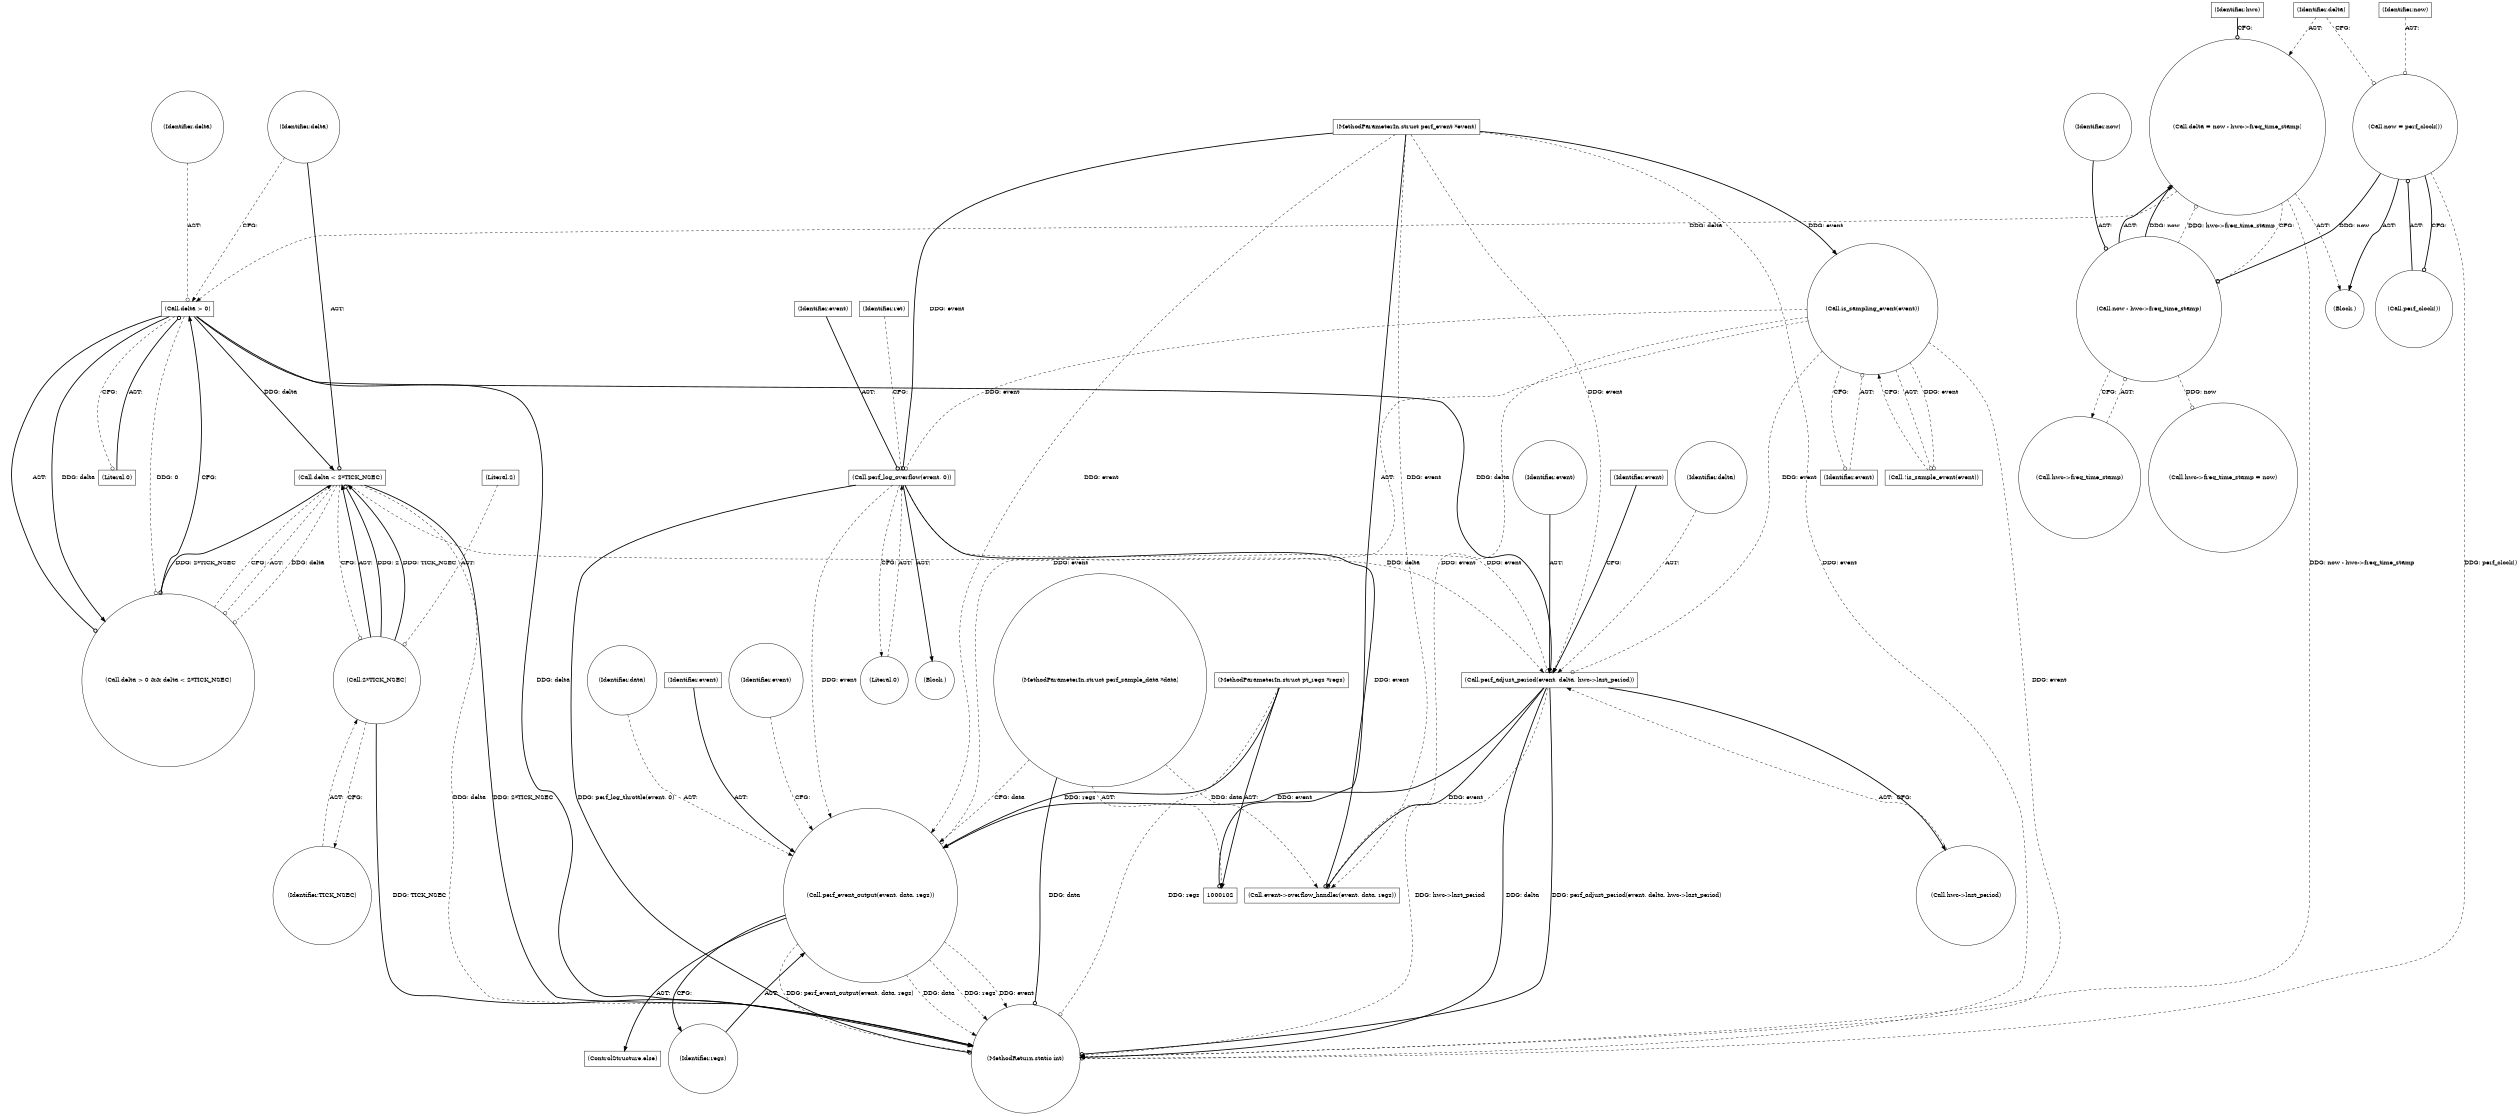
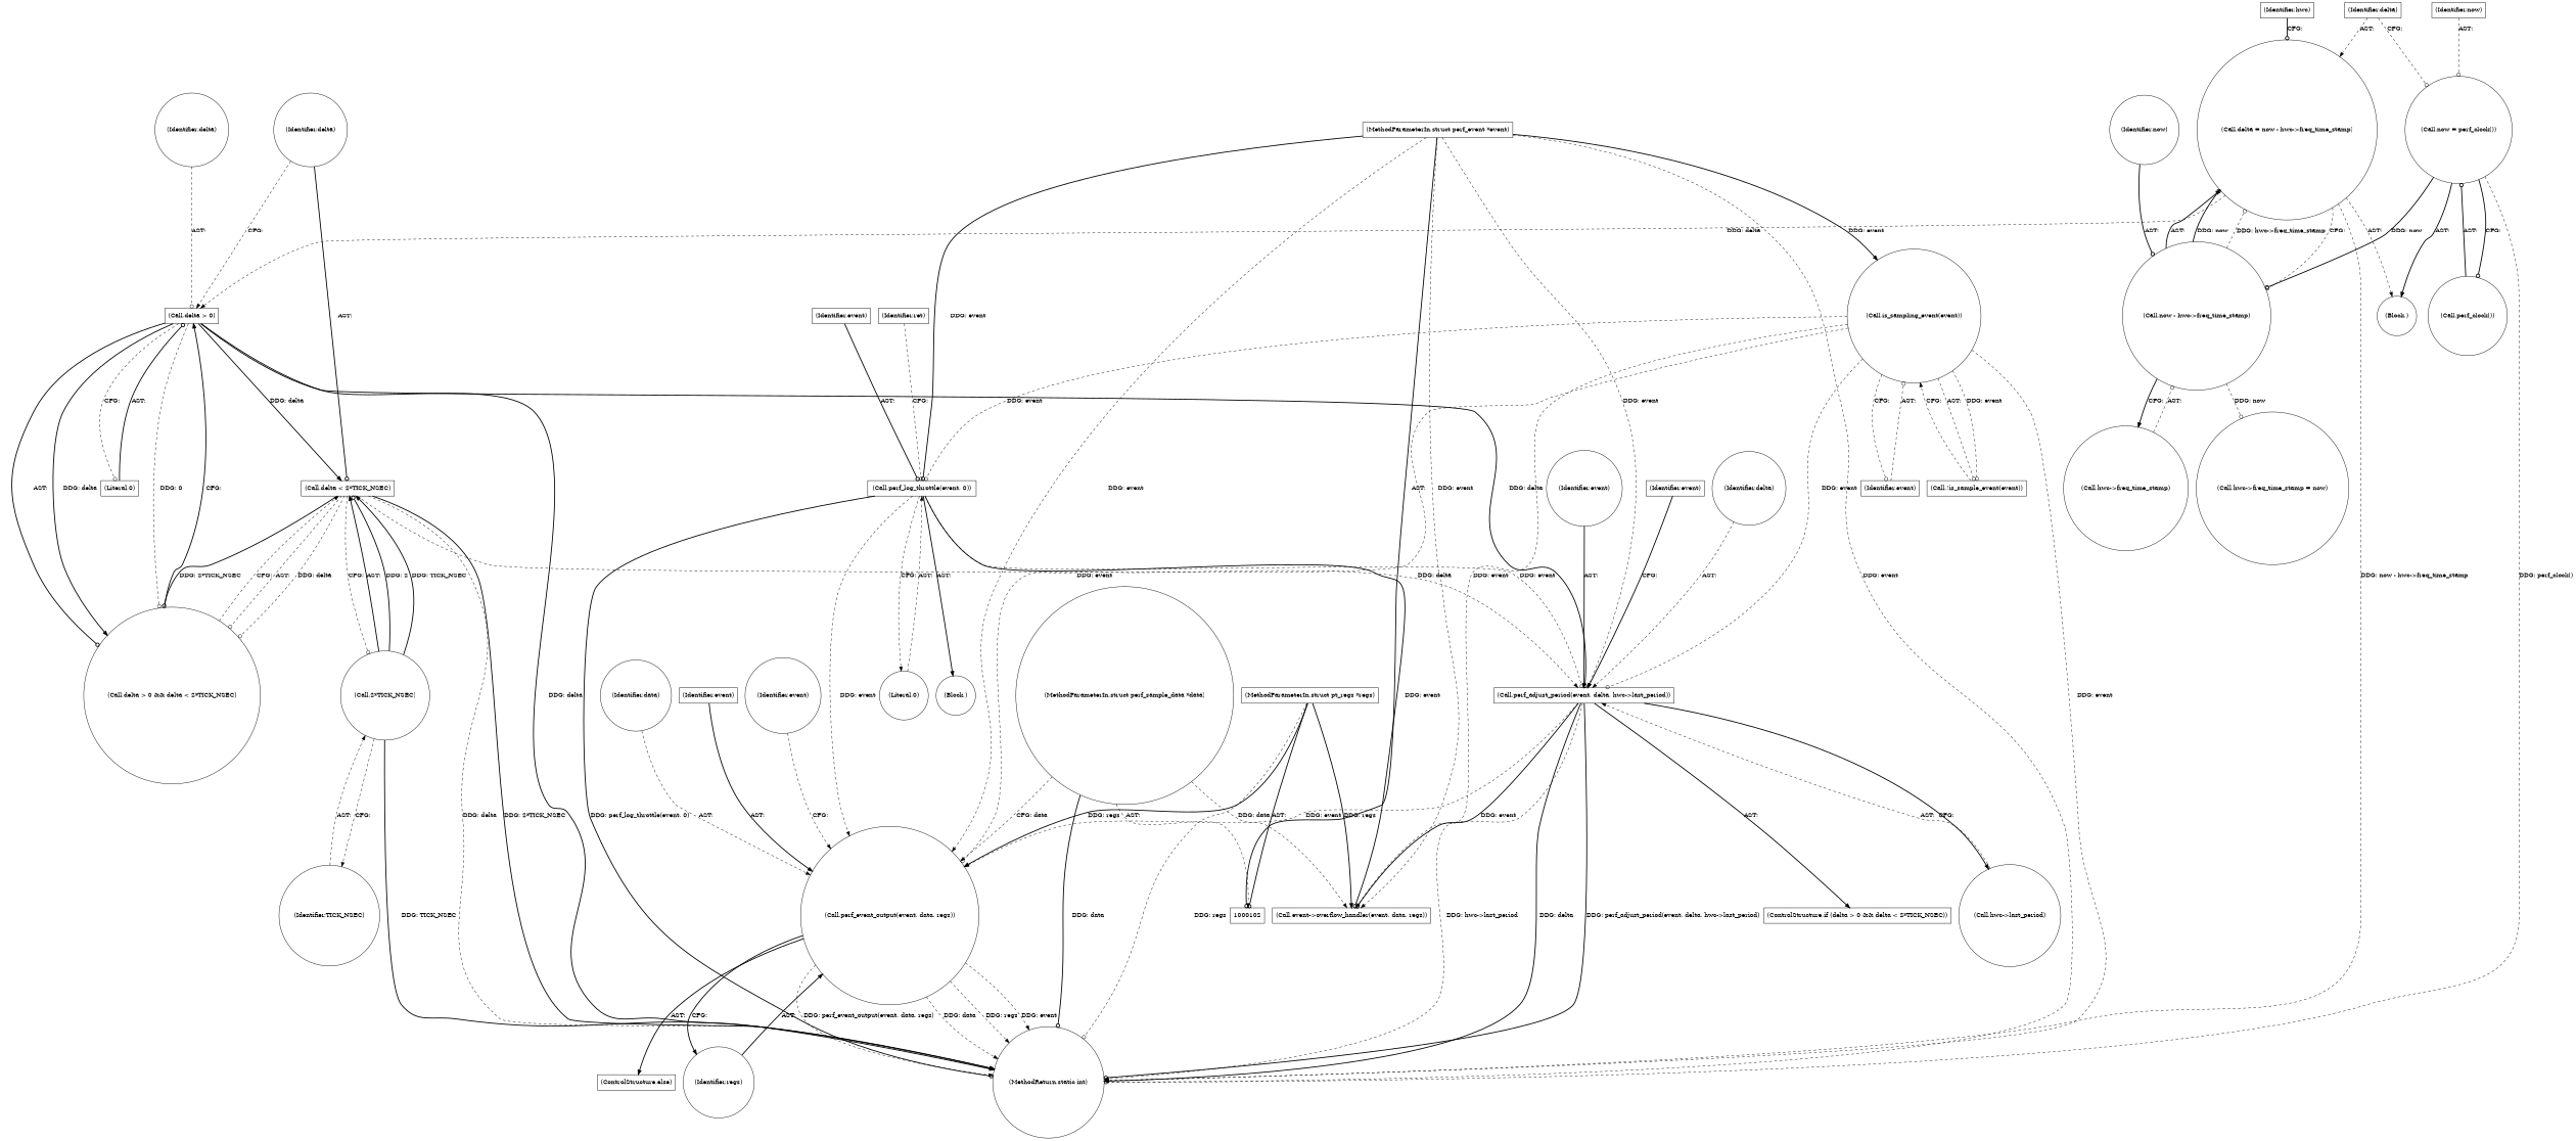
  digraph {
    node [shape=circle]
    edge [arrowhead=normal style=dashed]
    n1 [label="(Call,perf_event_output(event, data, regs))"]
    n2 [label="(ControlStructure,else)" shape=box]
    n3 [label="(Identifier,regs)"]
    n4 [label="(MethodReturn,static int)"]
-   n5 [label="(Call,perf_log_overflow(event, 0))" shape=box]
+   n5 [label="(Call,perf_log_throttle(event, 0))" shape=box]
    n6 [label="(Call,perf_adjust_period(event, delta, hwc->last_period))" shape=box]
    n7 [label="(Call,event->overflow_handler(event, data, regs))" shape=box]
    n8 [label="(Block,)"]
    n9 [label="(Literal,0)"]
+   n10 [label="(ControlStructure,if (delta > 0 && delta < 2*TICK_NSEC))" shape=box]
    n11 [label="(Call,hwc->last_period)"]
    n12 [label="(Call,is_sampling_event(event))"]
    n13 [label="(Identifier,event)" shape=box]
    n14 [label="(Call,!is_sample_event(event))" shape=box]
    n15 [label="(MethodParameterIn,struct perf_event *event)" shape=box]
    1000102 [shape=box]
    n17 [label="(Call,delta > 0)" shape=box]
    n18 [label="(Call,delta < 2*TICK_NSEC)" shape=box]
    n19 [label="(Call,delta > 0 && delta < 2*TICK_NSEC)"]
    n20 [label="(Literal,0)" shape=box]
    n21 [label="(Call,2*TICK_NSEC)"]
    n22 [label="(Call,delta = now - hwc->freq_time_stamp)"]
    n23 [label="(Call,now - hwc->freq_time_stamp)"]
    n24 [label="(Block,)"]
    n25 [label="(Call,hwc->freq_time_stamp)"]
    n26 [label="(Call,hwc->freq_time_stamp = now)"]
    n27 [label="(Call,now = perf_clock())"]
    n28 [label="(Call,perf_clock())"]
    n29 [label="(Identifier,TICK_NSEC)"]
    n30 [label="(MethodParameterIn,struct perf_sample_data *data)"]
    n31 [label="(MethodParameterIn,struct pt_regs *regs)" shape=box]
    n32 [label="(Identifier,event)"]
    n33 [label="(Identifier,event)" shape=box]
-   n34 [label="(Literal,2)" shape=box]
    n35 [label="(Identifier,now)" shape=box]
    n36 [label="(Identifier,data)"]
    n37 [label="(Identifier,delta)"]
    n38 [label="(Identifier,now)"]
    n39 [label="(Identifier,event)" shape=box]
    n40 [label="(Identifier,event)"]
    n41 [label="(Identifier,delta)" shape=box]
    n42 [label="(Identifier,delta)"]
    n43 [label="(Identifier,delta)"]
    n44 [label="(Identifier,event)" shape=box]
    n45 [label="(Identifier,ret)" shape=box]
    n46 [label="(Identifier,hwc)" shape=box]
    n1 -> n2 [label="AST: " style=bold]
    n1 -> n3 [label="CFG: " style=bold]
    n1 -> n4 [label="DDG: perf_event_output(event, data, regs)"]
    n1 -> n4 [label="DDG: data"]
    n1 -> n4 [label="DDG: regs"]
    n1 -> n4 [label="DDG: event"]
    n3 -> n1 [label="AST: " style=bold]
    n5 -> n1 [label="DDG: event"]
    n5 -> n4 [arrowhead=odot label="DDG: perf_log_throttle(event, 0)" style=bold]
    n5 -> n6 [arrowhead=odot label="DDG: event"]
    n5 -> n7 [arrowhead=odot label="DDG: event" style=bold]
    n5 -> n8 [label="AST: " style=bold]
    n5 -> n9 [label="CFG: "]
-   n6 -> n1 [label="DDG: event" style=bold]
+   n6 -> n1 [label="DDG: event"]
    n6 -> n4 [label="DDG: delta" style=bold]
    n6 -> n4 [arrowhead=odot label="DDG: perf_adjust_period(event, delta, hwc->last_period)" style=bold]
    n6 -> n4 [label="DDG: hwc->last_period"]
    n6 -> n7 [arrowhead=odot label="DDG: event" style=bold]
+   n6 -> n10 [label="AST: " style=bold]
    n6 -> n11 [label="CFG: " style=bold]
    n9 -> n5 [label="AST: "]
    n11 -> n6 [label="AST: "]
    n12 -> n1 [arrowhead=odot label="DDG: event"]
    n12 -> n4 [label="DDG: event"]
    n12 -> n5 [arrowhead=odot label="DDG: event"]
    n12 -> n6 [arrowhead=odot label="DDG: event"]
    n12 -> n7 [label="DDG: event"]
    n12 -> n13 [arrowhead=odot label="CFG: "]
    n12 -> n14 [arrowhead=odot label="AST: "]
    n12 -> n14 [arrowhead=odot label="DDG: event"]
    n13 -> n12 [arrowhead=odot label="AST: "]
    n14 -> n12 [label="CFG: "]
    n15 -> n1 [label="DDG: event"]
    n15 -> n4 [arrowhead=odot label="DDG: event"]
    n15 -> n5 [arrowhead=odot label="DDG: event" style=bold]
    n15 -> n6 [label="DDG: event"]
    n15 -> n7 [label="DDG: event"]
    n15 -> n12 [label="DDG: event" style=bold]
    n15 -> 1000102 [arrowhead=odot label="AST: " style=bold]
    n17 -> n4 [label="DDG: delta" style=bold]
    n17 -> n6 [arrowhead=odot label="DDG: delta" style=bold]
    n17 -> n18 [label="DDG: delta" style=bold]
    n17 -> n19 [arrowhead=odot label="AST: " style=bold]
    n17 -> n19 [label="DDG: delta" style=bold]
    n17 -> n19 [arrowhead=odot label="DDG: 0"]
    n17 -> n20 [arrowhead=odot label="CFG: "]
    n18 -> n4 [label="DDG: delta"]
    n18 -> n4 [label="DDG: 2*TICK_NSEC" style=bold]
    n18 -> n6 [label="DDG: delta"]
    n18 -> n19 [arrowhead=odot label="AST: "]
    n18 -> n19 [arrowhead=odot label="DDG: delta"]
    n18 -> n19 [arrowhead=odot label="DDG: 2*TICK_NSEC" style=bold]
    n18 -> n21 [arrowhead=odot label="CFG: "]
    n19 -> n17 [label="CFG: " style=bold]
    n19 -> n18 [label="CFG: "]
    n20 -> n17 [arrowhead=odot label="AST: " style=bold]
    n21 -> n4 [label="DDG: TICK_NSEC" style=bold]
    n21 -> n18 [label="AST: " style=bold]
    n21 -> n18 [arrowhead=odot label="DDG: 2" style=bold]
    n21 -> n18 [label="DDG: TICK_NSEC" style=bold]
    n21 -> n29 [label="CFG: "]
    n22 -> n4 [label="DDG: now - hwc->freq_time_stamp"]
    n22 -> n17 [label="DDG: delta"]
    n22 -> n23 [arrowhead=odot label="CFG: "]
    n22 -> n24 [label="AST: "]
    n23 -> n22 [label="AST: " style=bold]
    n23 -> n22 [arrowhead=odot label="DDG: now" style=bold]
    n23 -> n22 [arrowhead=odot label="DDG: hwc->freq_time_stamp"]
-   n23 -> n25 [label="CFG: "]
+   n23 -> n25 [label="CFG: " style=bold]
    n23 -> n26 [arrowhead=odot label="DDG: now"]
    n25 -> n23 [arrowhead=odot label="AST: "]
    n27 -> n4 [arrowhead=odot label="DDG: perf_clock()"]
    n27 -> n23 [arrowhead=odot label="DDG: now" style=bold]
    n27 -> n24 [label="AST: " style=bold]
    n27 -> n28 [arrowhead=odot label="CFG: " style=bold]
    n28 -> n27 [arrowhead=odot label="AST: " style=bold]
    n29 -> n21 [label="AST: "]
    n30 -> n1 [label="CFG: data"]
    n30 -> n4 [arrowhead=odot label="DDG: data" style=bold]
    n30 -> n7 [label="DDG: data"]
    n30 -> 1000102 [label="AST: "]
    n31 -> n1 [label="DDG: regs" style=bold]
    n31 -> n4 [arrowhead=odot label="DDG: regs"]
-   n31 -> 1000102 [label="AST: " style=bold]
+   n31 -> n7 [label="DDG: regs" style=bold]
+   n31 -> 1000102 [arrowhead=odot label="AST: " style=bold]
    n32 -> n1 [label="CFG: "]
    n33 -> n6 [label="CFG: " style=bold]
-   n34 -> n21 [arrowhead=odot label="AST: "]
    n35 -> n27 [arrowhead=odot label="AST: "]
    n36 -> n1 [label="AST: "]
    n37 -> n6 [label="AST: "]
    n38 -> n23 [arrowhead=odot label="AST: " style=bold]
    n39 -> n1 [label="AST: " style=bold]
    n40 -> n6 [label="AST: " style=bold]
    n41 -> n22 [label="AST: "]
    n41 -> n27 [arrowhead=odot label="CFG: "]
    n42 -> n17 [arrowhead=odot label="AST: "]
    n43 -> n17 [label="CFG: "]
    n43 -> n18 [arrowhead=odot label="AST: " style=bold]
    n44 -> n5 [arrowhead=odot label="AST: " style=bold]
    n45 -> n5 [arrowhead=odot label="CFG: "]
    n46 -> n22 [arrowhead=odot label="CFG: " style=bold]
  }
